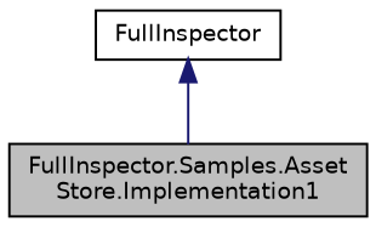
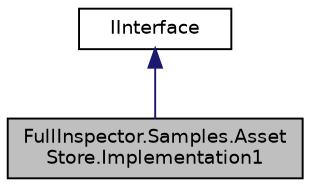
  digraph {
    node [color=black fontname=Helvetica fontsize=10 shape=record style=filled]
    n1 [fillcolor=grey75 fontcolor=black height=0.2 label="FullInspector.Samples.Asset\lStore.Implementation1" width=0.4]
-   n2 [fillcolor=white height=0.2 label=FullInspector width=0.4]
+   n2 [fillcolor=white height=0.2 label=IInterface width=0.4]
    n2 -> n1 [color=midnightblue dir=back fontname=Helvetica fontsize=10 labelfontname=Helvetica labelfontsize=10 style=solid]
  }
